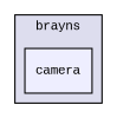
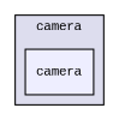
  digraph {
    compound=true
    fontname="Liberation Mono"
    n1 [fillcolor="#eeeeff" fontname="Liberation Mono" fontsize=10 label=camera pencolor=black shape=box style=filled]
    subgraph cluster_1 {
      bgcolor="#ddddee"
      fontsize=10
-     label=brayns
+     label=camera
      pencolor=black
      n1
    }
  }
